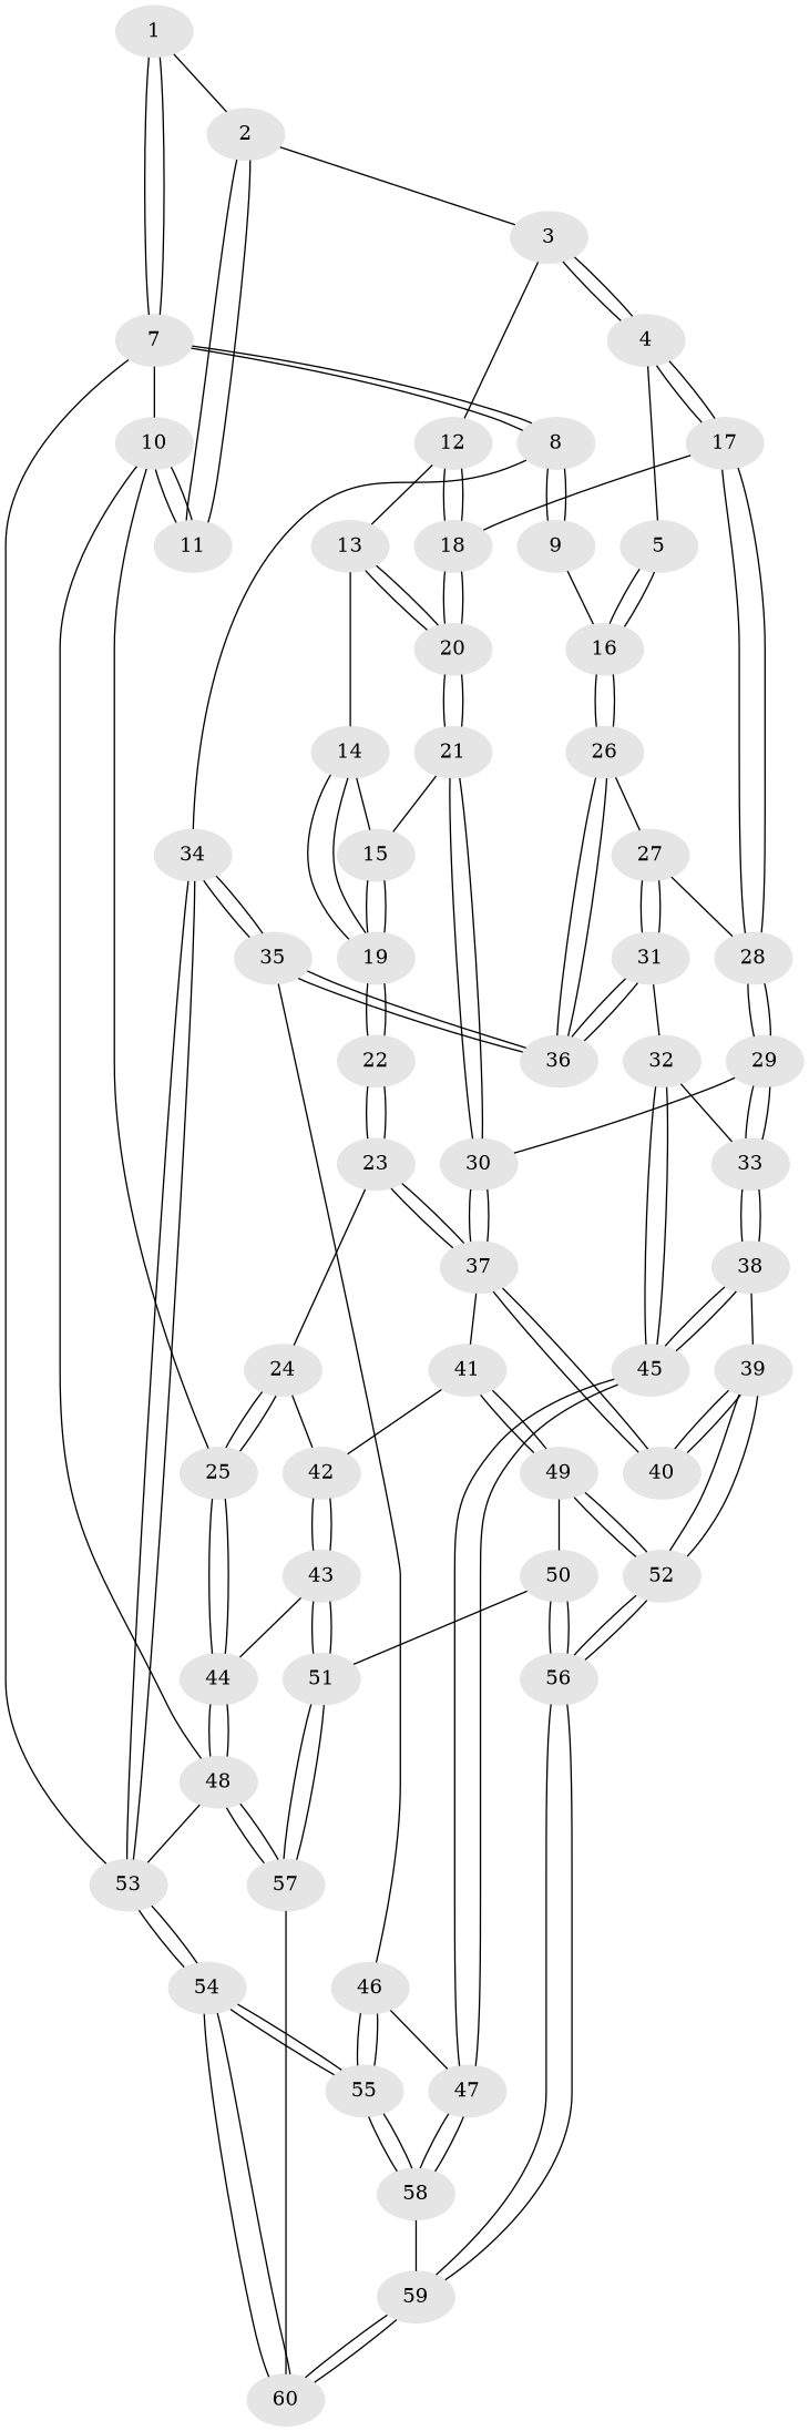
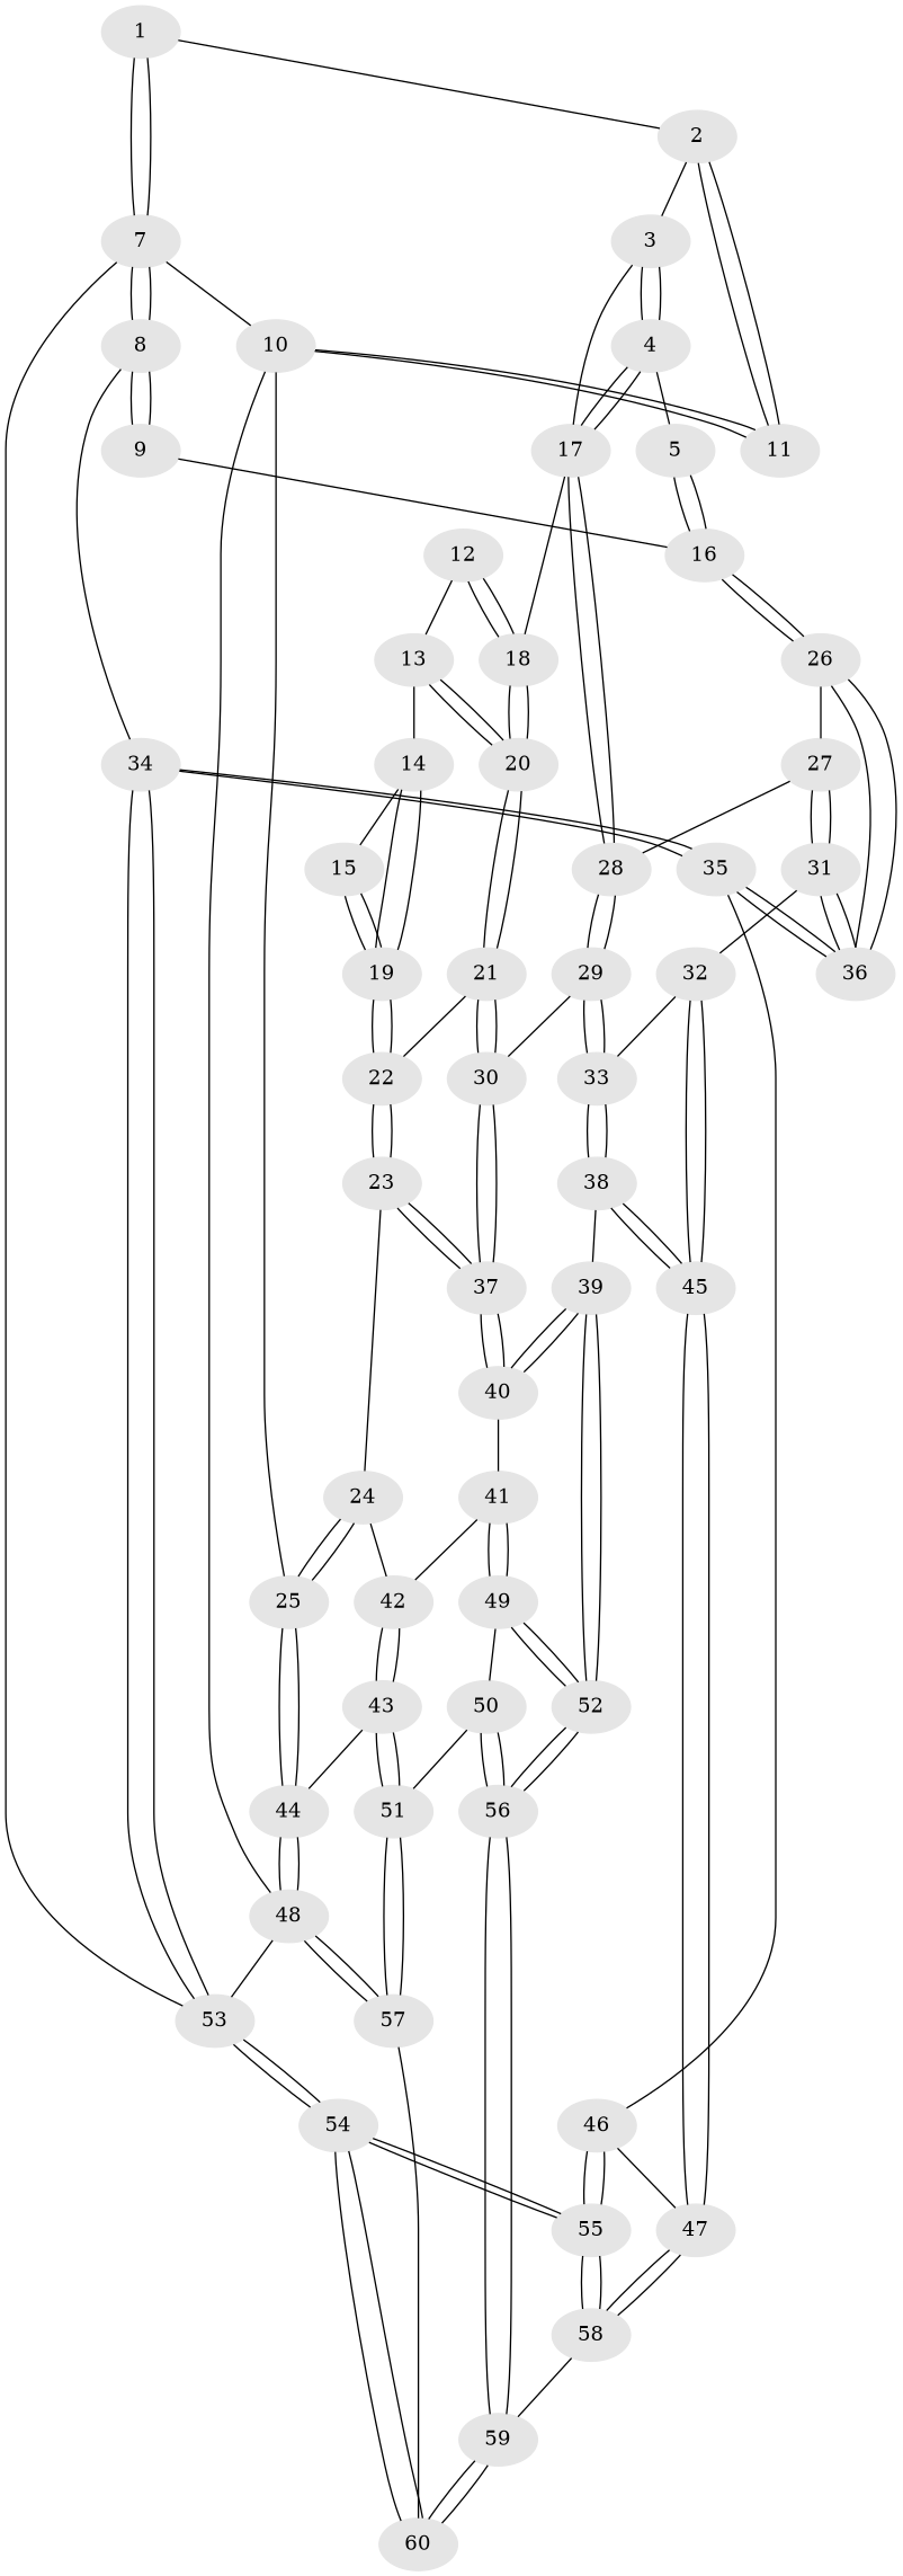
  graph {
    node [color=gray90 style=filled]
    1
    2
    7
    3
    11
    8
    10
    53
    4
    12
    5
    17
    13
    18
    16
    28
    26
    9
    34
    25
    48
    54
    35
    44
    57
    15
    19
    14
    20
    21
    22
    27
    36
    29
    23
    30
    37
    24
    42
    40
    43
    31
    32
    33
    38
    45
    47
    39
    46
    55
    41
    52
    56
    49
    50
    51
    58
    59
    60
    1 -- 2
    1 -- 7
    1 -- 7
    2 -- 3
    2 -- 11
    2 -- 11
    7 -- 8
    7 -- 8
    7 -- 10
    7 -- 53
    3 -- 4
    3 -- 4
-   3 -- 12
+   3 -- 17
    8 -- 9
    8 -- 9
    8 -- 34
    10 -- 11
    10 -- 11
    10 -- 25
    10 -- 48
    53 -- 54
    53 -- 54
    4 -- 5
    4 -- 17
    4 -- 17
    12 -- 13
    12 -- 18
    12 -- 18
    5 -- 16
    5 -- 16
    17 -- 18
    17 -- 28
    17 -- 28
    13 -- 14
    13 -- 20
    13 -- 20
    18 -- 20
    18 -- 20
    16 -- 26
    16 -- 26
    28 -- 29
    28 -- 29
    26 -- 27
    26 -- 36
    26 -- 36
    9 -- 16
    34 -- 53
    34 -- 53
    34 -- 35
    34 -- 35
    25 -- 44
    25 -- 44
    48 -- 53
    48 -- 57
    48 -- 57
    54 -- 55
    54 -- 55
    54 -- 60
    54 -- 60
    35 -- 36
    35 -- 36
    35 -- 46
    44 -- 48
    44 -- 48
    57 -- 60
    15 -- 19
    15 -- 19
    19 -- 22
    19 -- 22
    14 -- 15
    14 -- 19
    14 -- 19
    20 -- 21
    20 -- 21
-   21 -- 15
+   21 -- 22
    21 -- 30
    21 -- 30
    22 -- 23
    22 -- 23
    27 -- 28
    27 -- 31
    27 -- 31
    29 -- 30
    29 -- 33
    29 -- 33
    23 -- 37
    23 -- 37
    23 -- 24
    30 -- 37
    30 -- 37
    37 -- 40
    37 -- 40
    24 -- 25
    24 -- 25
    24 -- 42
    42 -- 43
    42 -- 43
-   37 -- 41
+   40 -- 41
    43 -- 44
    43 -- 51
    43 -- 51
    31 -- 36
    31 -- 36
    31 -- 32
    32 -- 33
    32 -- 45
    32 -- 45
    33 -- 38
    33 -- 38
    38 -- 45
    38 -- 45
    38 -- 39
    45 -- 47
    45 -- 47
    47 -- 58
    47 -- 58
    39 -- 40
    39 -- 40
    39 -- 52
    39 -- 52
    46 -- 47
    46 -- 55
    46 -- 55
    55 -- 58
    55 -- 58
    41 -- 42
    41 -- 49
    41 -- 49
    52 -- 56
    52 -- 56
    56 -- 59
    56 -- 59
    49 -- 52
    49 -- 52
    49 -- 50
    50 -- 56
    50 -- 56
    50 -- 51
    51 -- 57
    51 -- 57
    58 -- 59
    59 -- 60
    59 -- 60
  }
